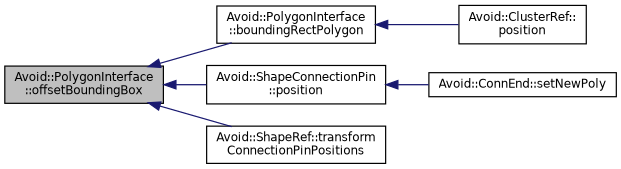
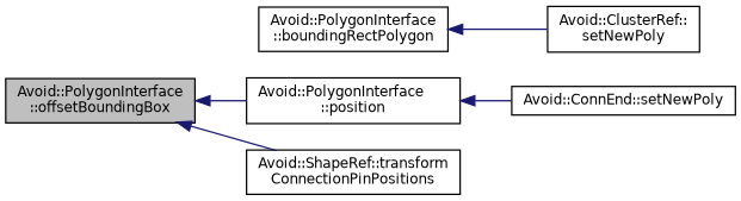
  digraph {
    rankdir=LR
    node [color=black fillcolor=white fontname=Helvetica fontsize=10 shape=record style=filled]
    edge [color=midnightblue dir=back fontname=Helvetica fontsize=10 labelfontname=Helvetica labelfontsize=10 style=solid]
    n1 [fillcolor=grey75 fontcolor=black height=0.2 label="Avoid::PolygonInterface\l::offsetBoundingBox" width=0.4]
    n2 [height=0.2 label="Avoid::PolygonInterface\l::boundingRectPolygon" width=0.4]
-   n3 [height=0.2 label="Avoid::ShapeConnectionPin\l::position" width=0.4]
+   n3 [height=0.2 label="Avoid::PolygonInterface\l::position" width=0.4]
    n4 [height=0.2 label="Avoid::ShapeRef::transform\lConnectionPinPositions" width=0.4]
-   n5 [height=0.2 label="Avoid::ClusterRef::\lposition" width=0.4]
+   n5 [height=0.2 label="Avoid::ClusterRef::\lsetNewPoly" width=0.4]
    n6 [height=0.2 label="Avoid::ConnEnd::setNewPoly" width=0.4]
-   n1 -> n2
    n1 -> n3
    n1 -> n4
    n2 -> n5
    n3 -> n6
  }
